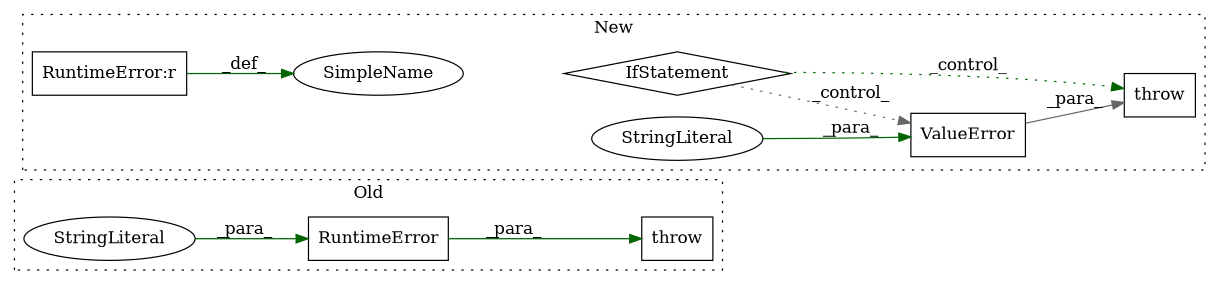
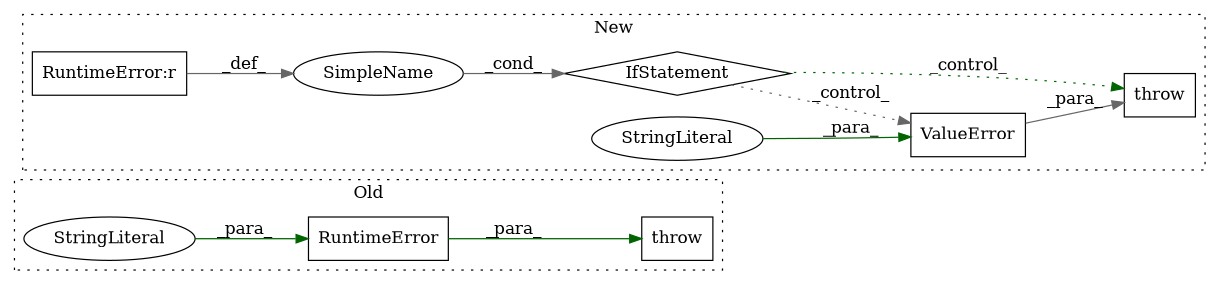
  digraph {
    rankdir=LR
    node [a=32 l=6 shape=box]
    edge [color=darkgreen style=solid]
    n1 [l="13,1" label=RuntimeError s="8530,8619"]
    n2 [a=53 label=throw s=8524]
    n3 [a=45 l=76 label=StringLiteral s=8543 shape=ellipse]
    n4 [l="11,1" label=ValueError s="7313,7395"]
    n5 [a=53 label=throw s=7307]
    n6 [a=42 label=SimpleName shape=ellipse l=""]
    n7 [a=27 l=4 label="RuntimeError:r" s=7281]
    n8 [a=25 l="4,2" label=IfStatement s="7241,7293" shape=diamond]
    n9 [a=45 l=71 label=StringLiteral s=7324 shape=ellipse]
    subgraph cluster_1 {
      label=Old
      style=dotted
      n1
      n2
      n3
    }
    subgraph cluster_2 {
      label=New
      style=dotted
      n4
      n5
      n6
      n7
      n8
      n9
    }
    n1 -> n2 [label=_para_]
    n3 -> n1 [label=_para_]
    n4 -> n5 [color=gray40 label=_para_]
-   n7 -> n6 [label=_def_]
+   n6 -> n8 [color=gray40 label=_cond_]
+   n7 -> n6 [color=gray40 label=_def_]
    n8 -> n4 [color=gray40 label=_control_ style=dotted]
    n8 -> n5 [label=_control_ style=dotted]
    n9 -> n4 [label=_para_]
  }
